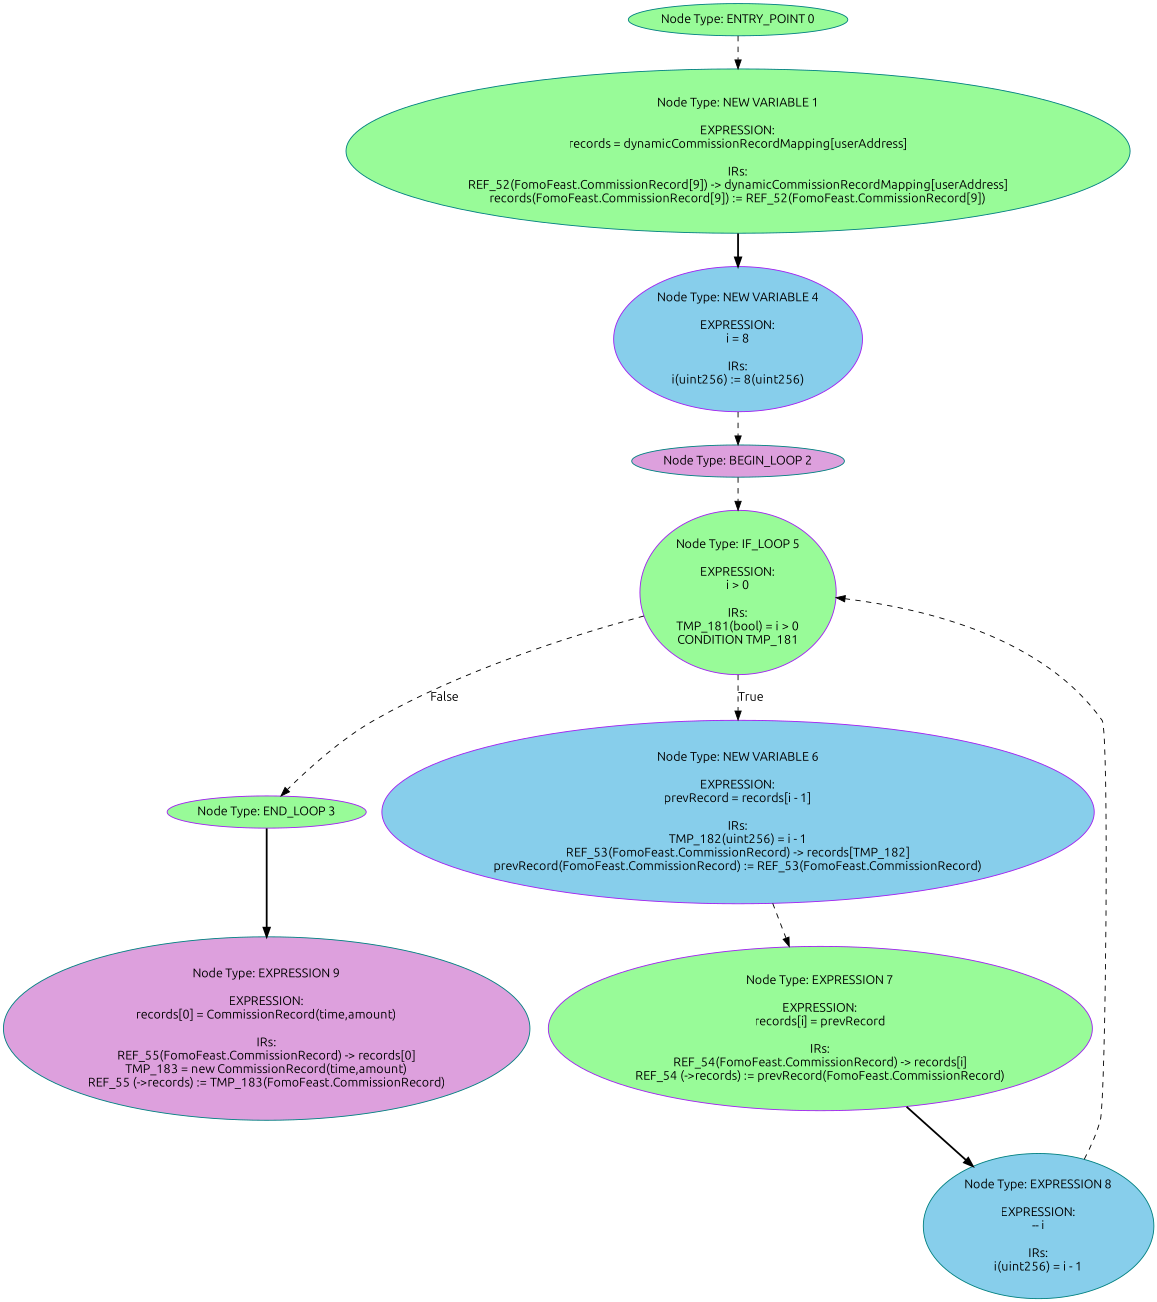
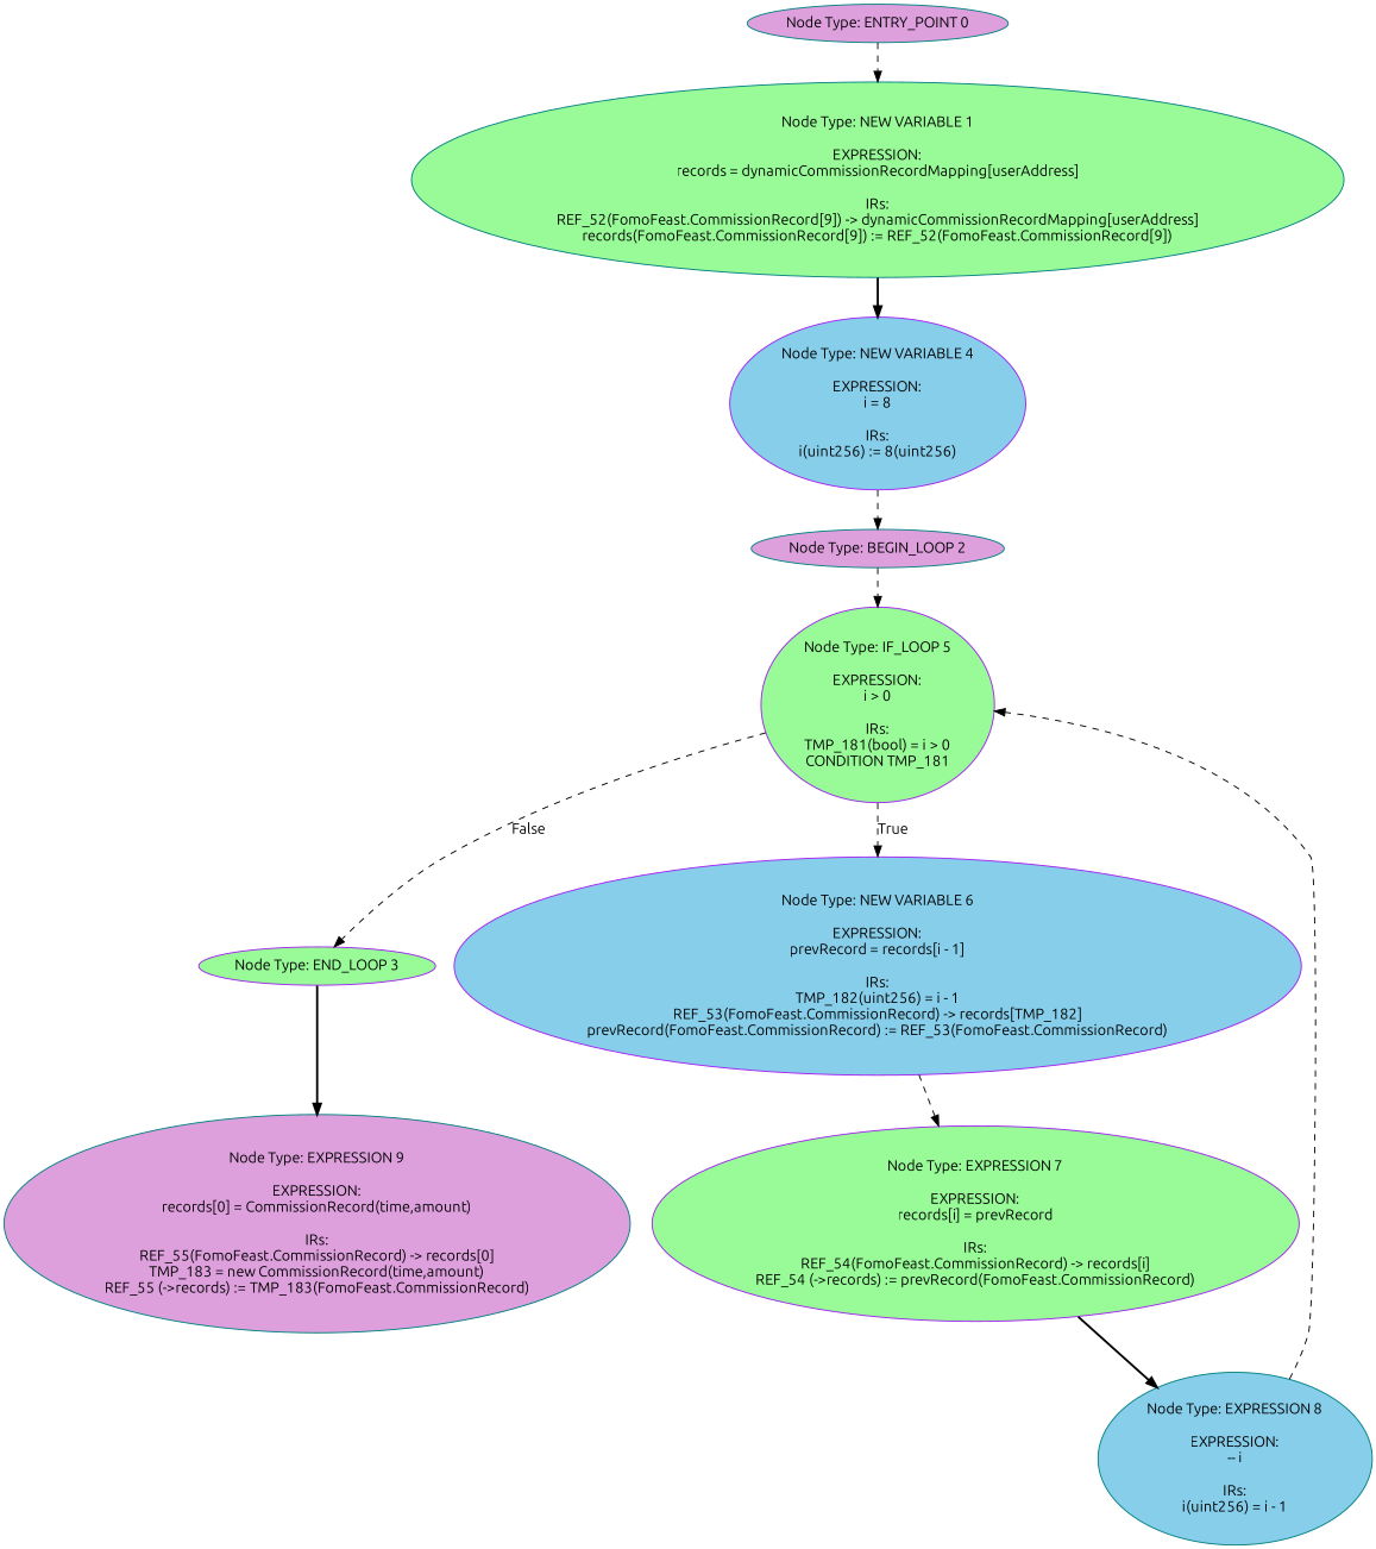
  digraph {
    fontname=Ubuntu
    node [style=filled fillcolor=palegreen color=teal fontname=Ubuntu]
    edge [style=dashed fontname=Ubuntu]
-   n1 [label="Node Type: ENTRY_POINT 0\n"]
+   n1 [label="Node Type: ENTRY_POINT 0\n" fillcolor=plum]
    n2 [label="Node Type: NEW VARIABLE 1\n\nEXPRESSION:\nrecords = dynamicCommissionRecordMapping[userAddress]\n\nIRs:\nREF_52(FomoFeast.CommissionRecord[9]) -> dynamicCommissionRecordMapping[userAddress]\nrecords(FomoFeast.CommissionRecord[9]) := REF_52(FomoFeast.CommissionRecord[9])"]
    n3 [label="Node Type: NEW VARIABLE 4\n\nEXPRESSION:\ni = 8\n\nIRs:\ni(uint256) := 8(uint256)" fillcolor=skyblue color=purple]
    n4 [label="Node Type: BEGIN_LOOP 2\n" fillcolor=plum]
    n5 [label="Node Type: IF_LOOP 5\n\nEXPRESSION:\ni > 0\n\nIRs:\nTMP_181(bool) = i > 0\nCONDITION TMP_181" color=purple]
    n6 [label="Node Type: END_LOOP 3\n" color=purple]
    n7 [label="Node Type: NEW VARIABLE 6\n\nEXPRESSION:\nprevRecord = records[i - 1]\n\nIRs:\nTMP_182(uint256) = i - 1\nREF_53(FomoFeast.CommissionRecord) -> records[TMP_182]\nprevRecord(FomoFeast.CommissionRecord) := REF_53(FomoFeast.CommissionRecord)" fillcolor=skyblue color=purple]
    n8 [label="Node Type: EXPRESSION 9\n\nEXPRESSION:\nrecords[0] = CommissionRecord(time,amount)\n\nIRs:\nREF_55(FomoFeast.CommissionRecord) -> records[0]\nTMP_183 = new CommissionRecord(time,amount)\nREF_55 (->records) := TMP_183(FomoFeast.CommissionRecord)" fillcolor=plum]
    n9 [label="Node Type: EXPRESSION 7\n\nEXPRESSION:\nrecords[i] = prevRecord\n\nIRs:\nREF_54(FomoFeast.CommissionRecord) -> records[i]\nREF_54 (->records) := prevRecord(FomoFeast.CommissionRecord)" color=purple]
    n10 [label="Node Type: EXPRESSION 8\n\nEXPRESSION:\n-- i\n\nIRs:\ni(uint256) = i - 1" fillcolor=skyblue]
    n1 -> n2
    n2 -> n3 [style=bold]
    n3 -> n4
    n4 -> n5
    n5 -> n6 [label=False]
    n5 -> n7 [label=True]
    n6 -> n8 [style=bold]
    n7 -> n9
    n9 -> n10 [style=bold]
    n10 -> n5
  }
